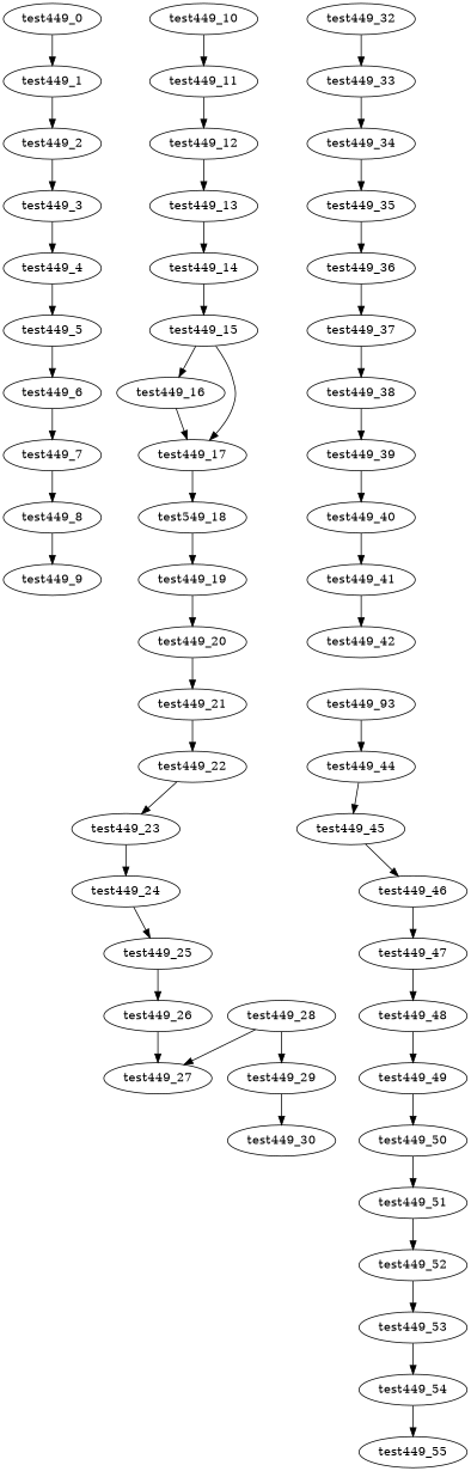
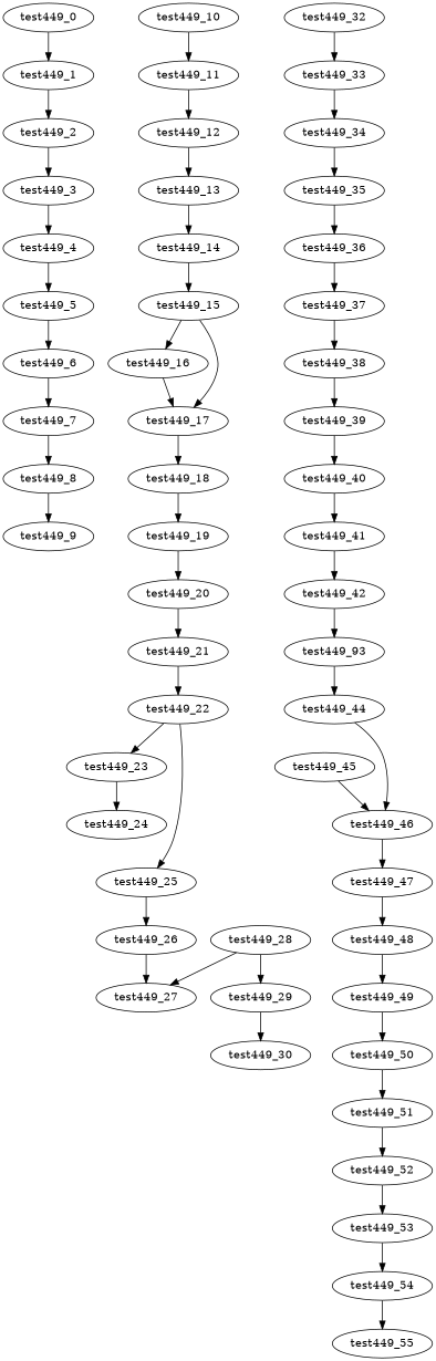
  digraph {
    test449_0
    test449_1
    test449_2
    test449_3
    test449_4
    test449_5
    test449_6
    test449_7
    test449_8
    test449_9
    test449_10
    test449_11
    test449_12
    test449_13
    test449_14
    test449_15
    test449_16
    test449_17
-   test449_18 [label=test549_18]
+   test449_18
    test449_19
    test449_20
    test449_21
    test449_22
    test449_23
    test449_24
    test449_25
    test449_26
    test449_27
    test449_28
    test449_29
    test449_30
    test449_32
    test449_33
    test449_34
    test449_35
    test449_36
    test449_37
    test449_38
    test449_39
    test449_40
    test449_41
    test449_42
    n43 [label=test449_93]
    test449_44
    test449_45
    test449_46
    test449_47
    test449_48
    test449_49
    test449_50
    test449_51
    test449_52
    test449_53
    test449_54
    test449_55
    test449_0 -> test449_1
    test449_1 -> test449_2
    test449_2 -> test449_3
    test449_3 -> test449_4
    test449_4 -> test449_5
    test449_5 -> test449_6
    test449_6 -> test449_7
    test449_7 -> test449_8
    test449_8 -> test449_9
    test449_10 -> test449_11
    test449_11 -> test449_12
    test449_12 -> test449_13
    test449_13 -> test449_14
    test449_14 -> test449_15
    test449_15 -> test449_16
    test449_15 -> test449_17
    test449_16 -> test449_17
    test449_17 -> test449_18
    test449_18 -> test449_19
    test449_19 -> test449_20
    test449_20 -> test449_21
    test449_21 -> test449_22
    test449_22 -> test449_23
    test449_23 -> test449_24
-   test449_24 -> test449_25
+   test449_22 -> test449_25
    test449_25 -> test449_26
    test449_26 -> test449_27
    test449_28 -> test449_27
    test449_28 -> test449_29
    test449_29 -> test449_30
    test449_32 -> test449_33
    test449_33 -> test449_34
    test449_34 -> test449_35
    test449_35 -> test449_36
    test449_36 -> test449_37
    test449_37 -> test449_38
    test449_38 -> test449_39
    test449_39 -> test449_40
    test449_40 -> test449_41
    test449_41 -> test449_42
+   test449_42 -> n43
    n43 -> test449_44
-   test449_44 -> test449_45
+   test449_44 -> test449_46
    test449_45 -> test449_46
    test449_46 -> test449_47
    test449_47 -> test449_48
    test449_48 -> test449_49
    test449_49 -> test449_50
    test449_50 -> test449_51
    test449_51 -> test449_52
    test449_52 -> test449_53
    test449_53 -> test449_54
    test449_54 -> test449_55
  }
